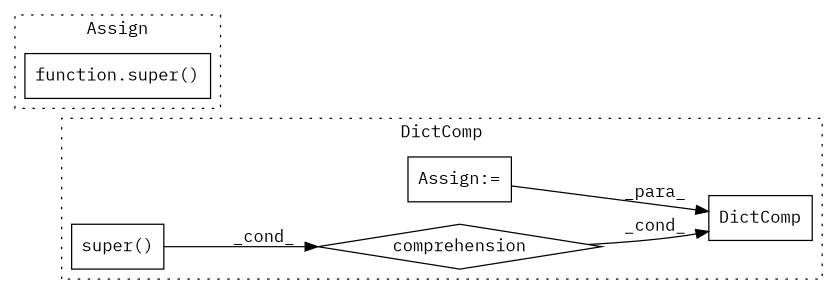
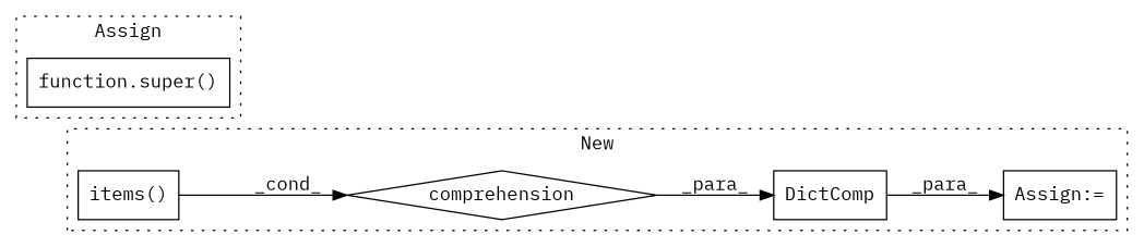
  digraph {
    fontname="IBM Plex Mono"
    rankdir=LR
    node [a=75 fontname="IBM Plex Mono" l=3 shape=box]
    edge [fontname="IBM Plex Mono"]
    n1 [a=84 l=55 label=DictComp s=1465]
    n2 [a=45 label=comprehension s=1491 shape=diamond]
    n3 [a=68 label="Assign:=" s=1462]
-   n4 [l=12 label="super()" s=1507]
+   n4 [l=12 label="items()" s=1507]
    n5 [l="6,1" label="function.super()" s="1975,1998"]
    subgraph cluster_1 {
-     label=DictComp
+     label=New
      style=dotted
      n1
      n2
      n3
      n4
    }
    subgraph cluster_2 {
      label=Assign
      style=dotted
      n5
    }
-   n3 -> n1 [label=_para_]
-   n2 -> n1 [label=_cond_]
+   n1 -> n3 [label=_para_]
+   n2 -> n1 [label=_para_]
    n4 -> n2 [label=_cond_]
  }
